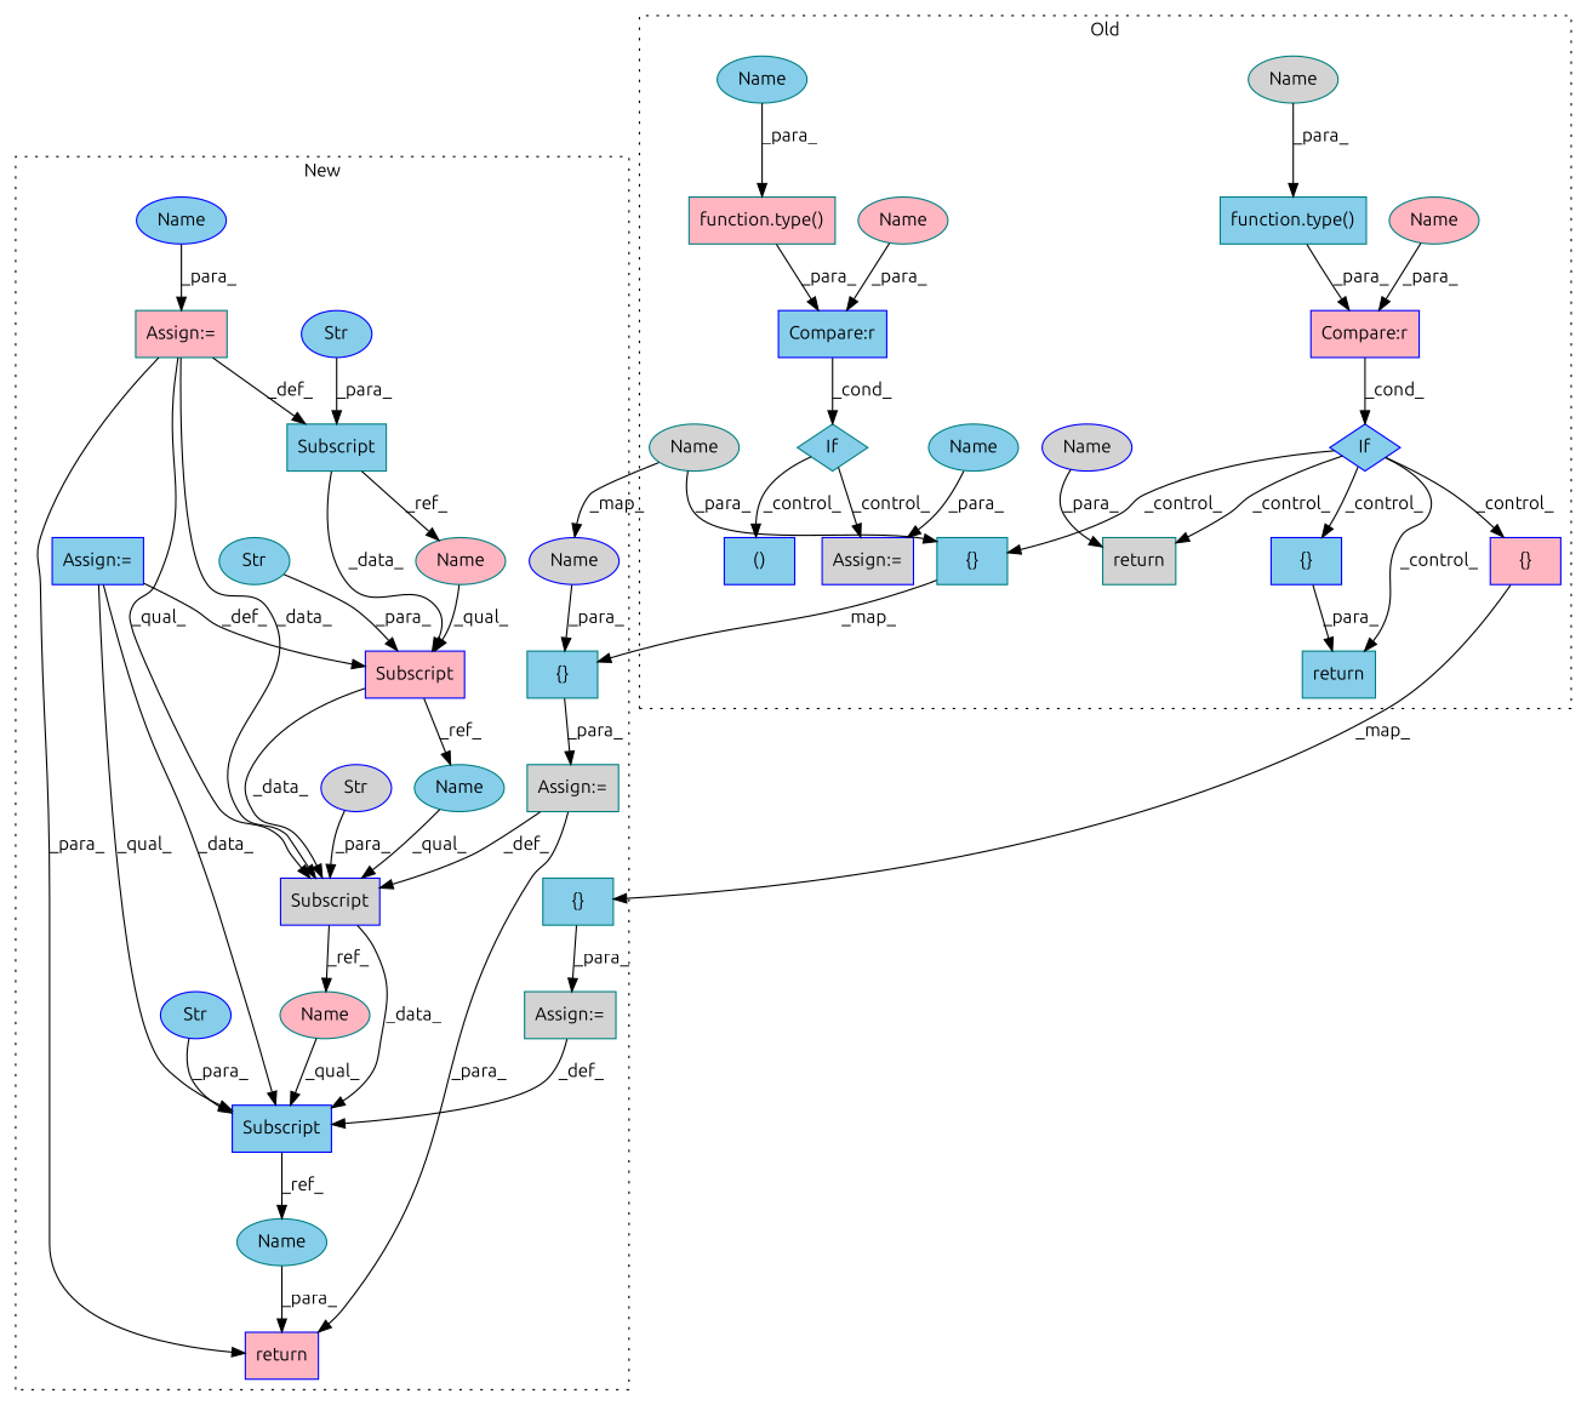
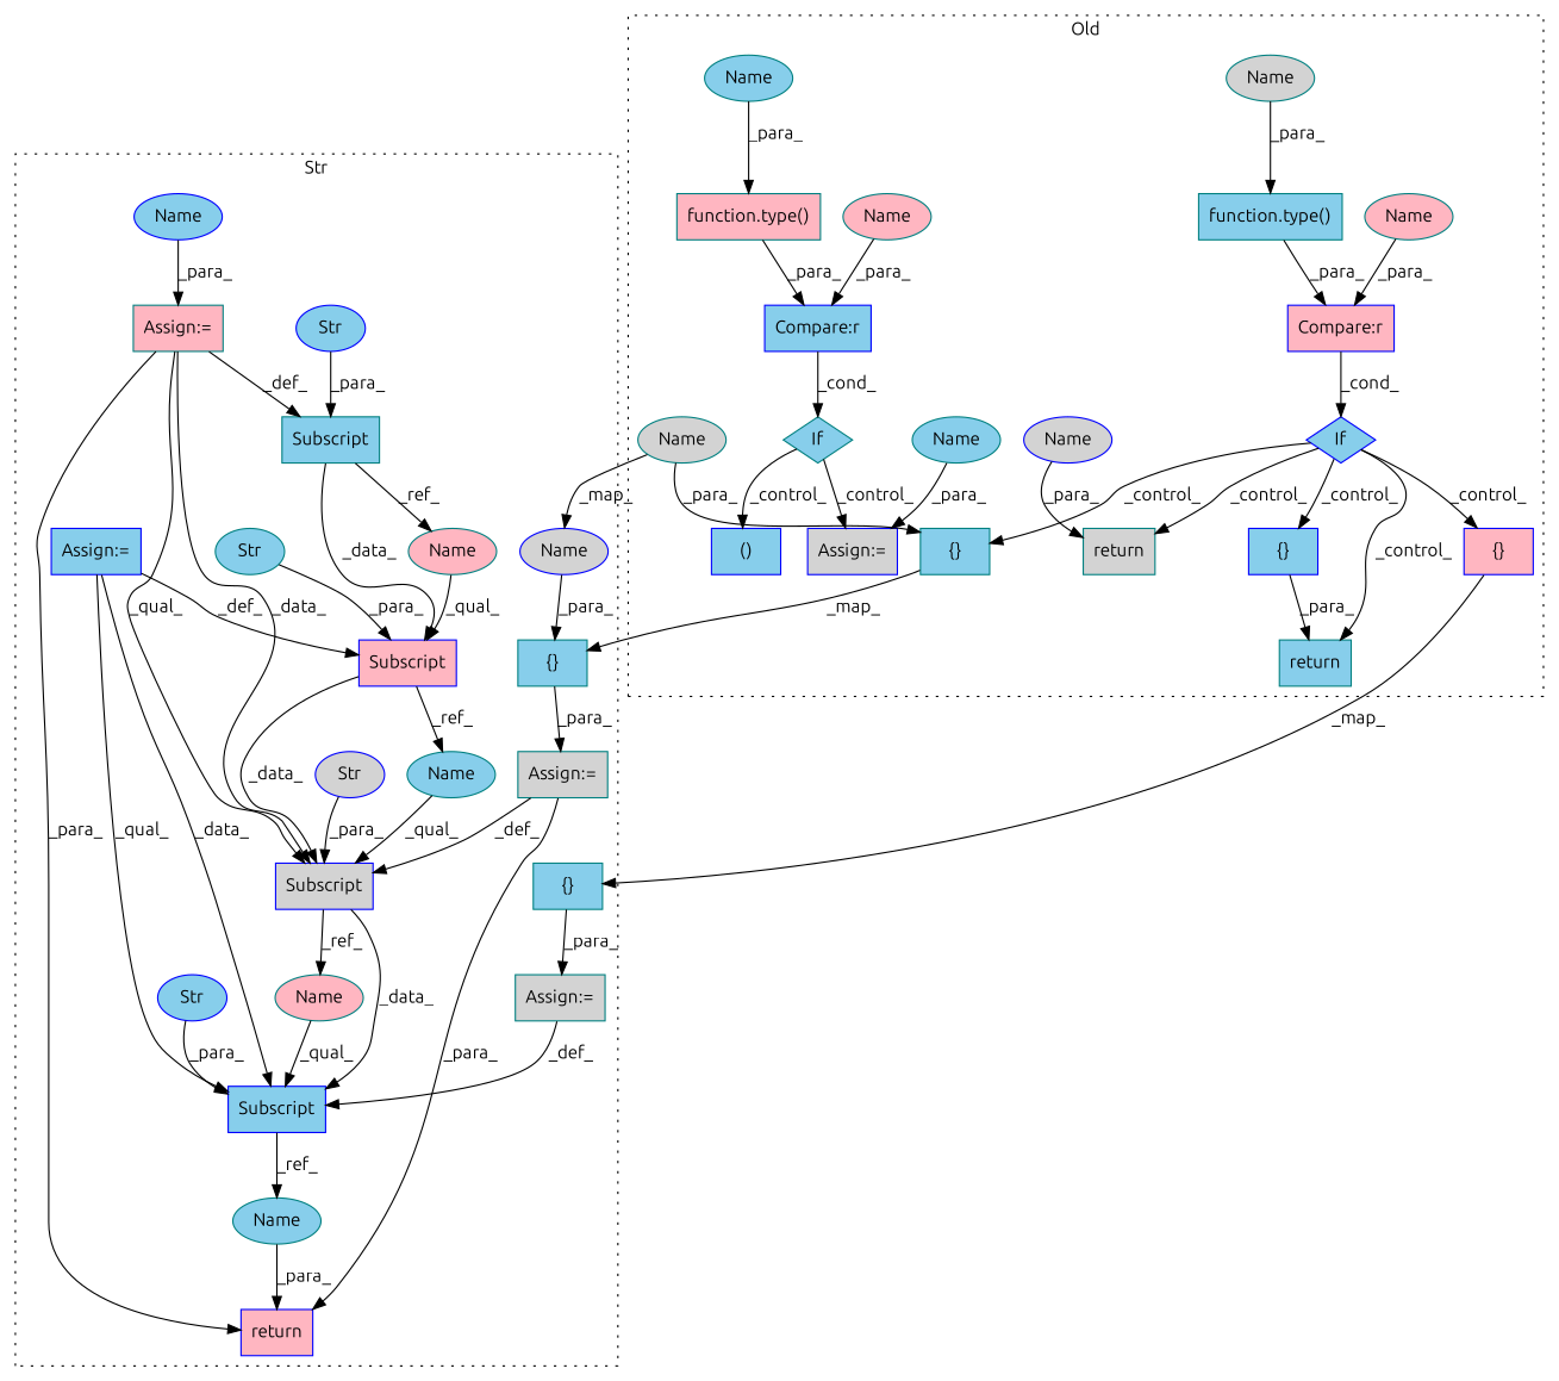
  digraph {
    fontname=Ubuntu
    node [a=87 l=6 s=2307 shape=box style=filled fillcolor=skyblue color=teal fontname=Ubuntu]
    edge [fontname=Ubuntu]
    n1 [a=75 l="5,1" label="function.type()" s="4635,4646"]
    n2 [a=96 l="3,14" label=If s="4632,4655" shape=diamond color=blue]
    n3 [a=40 l=20 label="Compare:r" s=4635 fillcolor=lightpink color=blue]
    n4 [a=95 l="1,1" label="{}" s="4676,4821" color=blue]
    n5 [a=59 l="1,0" label="{}" s="4757,4772"]
    n6 [a=93 l=7 label=return s=4858 fillcolor=lightgrey]
    n7 [a=59 l="1,0" label="{}" s="4809,4820" fillcolor=lightpink color=blue]
    n8 [a=68 l=7 label="Assign:=" fillcolor=lightgrey color=blue]
    n9 [a=96 l="3,14" label=If s="2190,2213" shape=diamond]
    n10 [a=40 l=20 label="Compare:r" s=2193 color=blue]
    n11 [a=75 l="5,1" label="function.type()" s="2193,2204" fillcolor=lightpink]
    n12 [a=93 l=7 label=return s=4669]
    n13 [a=54 l=4 label="()" color=blue]
    n14 [l=4 label=Name s=2209 shape=ellipse fillcolor=lightpink]
    n15 [l=4 label=Name s=4651 shape=ellipse fillcolor=lightpink]
    n16 [label=Name s=4640 shape=ellipse fillcolor=lightgrey]
    n17 [label=Name s=2314 shape=ellipse]
    n18 [label=Name s=2198 shape=ellipse]
    n19 [l=2 label=Name s=4770 shape=ellipse fillcolor=lightgrey]
    n20 [l=2 label=Name s=4865 shape=ellipse fillcolor=lightgrey color=blue]
    n21 [a=63 l="14,0" label=Subscript s="4565,0" fillcolor=lightpink color=blue]
    n22 [a=66 label=Str s=4572 shape=ellipse]
    n23 [a=63 l="18,0" label=Subscript s="4595,0" fillcolor=lightgrey color=blue]
    n24 [a=66 l=10 label=Str s=4602 shape=ellipse fillcolor=lightgrey color=blue]
    n25 [a=63 l="19,0" label=Subscript s="4641,0" color=blue]
    n26 [a=66 l=11 label=Str s=4648 shape=ellipse color=blue]
    n27 [a=63 l="14,0" label=Subscript s="4537,0"]
    n28 [a=66 label=Str s=4544 shape=ellipse color=blue]
    n29 [a=59 l="1,0" label="{}" s="4616,4631"]
    n30 [a=59 l="1,0" label="{}" s="4663,4674"]
    n31 [a=68 l=3 label="Assign:=" s=4551 fillcolor=lightpink]
    n32 [a=68 l=3 label="Assign:=" s=4579 color=blue]
    n33 [a=68 l=3 label="Assign:=" s=4660 fillcolor=lightgrey]
    n34 [a=68 l=3 label="Assign:=" s=4613 fillcolor=lightgrey]
    n35 [a=93 l=7 label=return s=4684 fillcolor=lightpink color=blue]
    n36 [label=Name s=4595 shape=ellipse]
    n37 [label=Name s=4641 shape=ellipse fillcolor=lightpink]
    n38 [l=2 label=Name s=4554 shape=ellipse color=blue]
    n39 [l=2 label=Name s=4629 shape=ellipse fillcolor=lightgrey color=blue]
    n40 [label=Name s=4691 shape=ellipse]
    n41 [label=Name s=4565 shape=ellipse fillcolor=lightpink]
    subgraph cluster_1 {
      label=Old
      style=dotted
      n1
      n2
      n3
      n4
      n5
      n6
      n7
      n8
      n9
      n10
      n11
      n12
      n13
      n14
      n15
      n16
      n17
      n18
      n19
      n20
    }
    subgraph cluster_2 {
-     label=New
+     label=Str
      style=dotted
      n21
      n22
      n23
      n24
      n25
      n26
      n27
      n28
      n29
      n30
      n31
      n32
      n33
      n34
      n35
      n36
      n37
      n38
      n39
      n40
      n41
    }
    n1 -> n3 [label=_para_]
    n2 -> n4 [label=_control_]
    n2 -> n5 [label=_control_]
    n2 -> n6 [label=_control_]
    n2 -> n7 [label=_control_]
    n2 -> n12 [label=_control_]
    n3 -> n2 [label=_cond_]
    n4 -> n12 [label=_para_]
    n5 -> n29 [label=_map_]
    n7 -> n30 [label=_map_]
    n9 -> n8 [label=_control_]
    n9 -> n13 [label=_control_]
    n10 -> n9 [label=_cond_]
    n11 -> n10 [label=_para_]
    n14 -> n10 [label=_para_]
    n15 -> n3 [label=_para_]
    n16 -> n1 [label=_para_]
    n17 -> n8 [label=_para_]
    n18 -> n11 [label=_para_]
    n19 -> n5 [label=_para_]
    n19 -> n39 [label=_map_]
    n20 -> n6 [label=_para_]
    n21 -> n23 [label=_data_]
    n21 -> n36 [label=_ref_]
    n22 -> n21 [label=_para_]
    n23 -> n25 [label=_data_]
    n23 -> n37 [label=_ref_]
    n24 -> n23 [label=_para_]
    n25 -> n40 [label=_ref_]
    n26 -> n25 [label=_para_]
    n27 -> n21 [label=_data_]
    n27 -> n41 [label=_ref_]
    n28 -> n27 [label=_para_]
    n29 -> n34 [label=_para_]
    n30 -> n33 [label=_para_]
    n31 -> n23 [label=_data_]
    n31 -> n23 [label=_qual_]
    n31 -> n27 [label=_def_]
    n31 -> n35 [label=_para_]
    n32 -> n21 [label=_def_]
    n32 -> n25 [label=_data_]
    n32 -> n25 [label=_qual_]
    n33 -> n25 [label=_def_]
    n34 -> n23 [label=_def_]
    n34 -> n35 [label=_para_]
    n36 -> n23 [label=_qual_]
    n37 -> n25 [label=_qual_]
    n38 -> n31 [label=_para_]
    n39 -> n29 [label=_para_]
    n40 -> n35 [label=_para_]
    n41 -> n21 [label=_qual_]
  }
